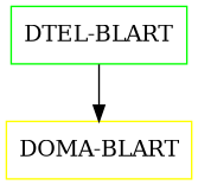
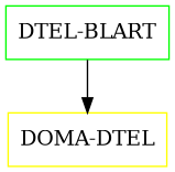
  digraph {
    node [shape=box]
    "DTEL-BLART" [color=green]
-   "DOMA-BLART" [color=yellow]
+   "DOMA-BLART" [color=yellow label="DOMA-DTEL"]
    "DTEL-BLART" -> "DOMA-BLART"
  }
